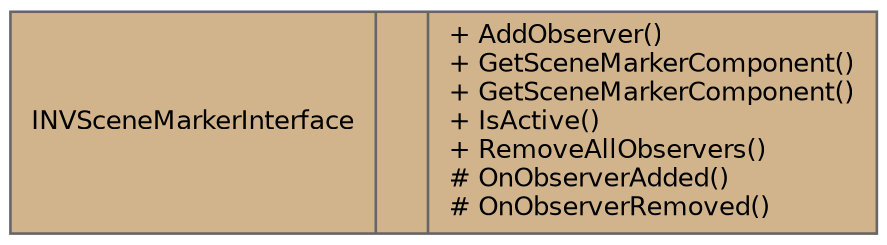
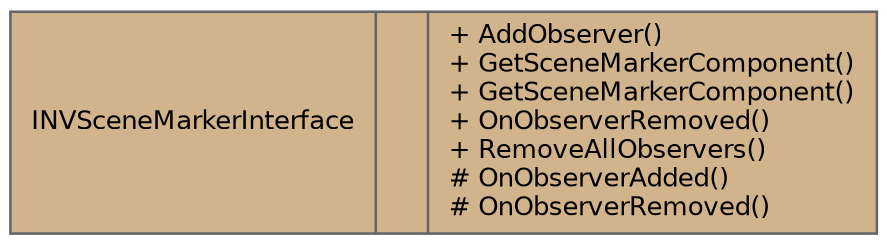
  digraph {
    rankdir=LR
-   n1 [color=gray40 fillcolor=tan fontcolor=black fontname=Helvetica fontsize=10 height=0.2 label="{INVSceneMarkerInterface\n||+ AddObserver()\l+ GetSceneMarkerComponent()\l+ GetSceneMarkerComponent()\l+ IsActive()\l+ RemoveAllObservers()\l# OnObserverAdded()\l# OnObserverRemoved()\l}" shape=record style=filled width=0.4]
+   n1 [color=gray40 fillcolor=tan fontcolor=black fontname=Helvetica fontsize=10 height=0.2 label="{INVSceneMarkerInterface\n||+ AddObserver()\l+ GetSceneMarkerComponent()\l+ GetSceneMarkerComponent()\l+ OnObserverRemoved()\l+ RemoveAllObservers()\l# OnObserverAdded()\l# OnObserverRemoved()\l}" shape=record style=filled width=0.4]
  }
